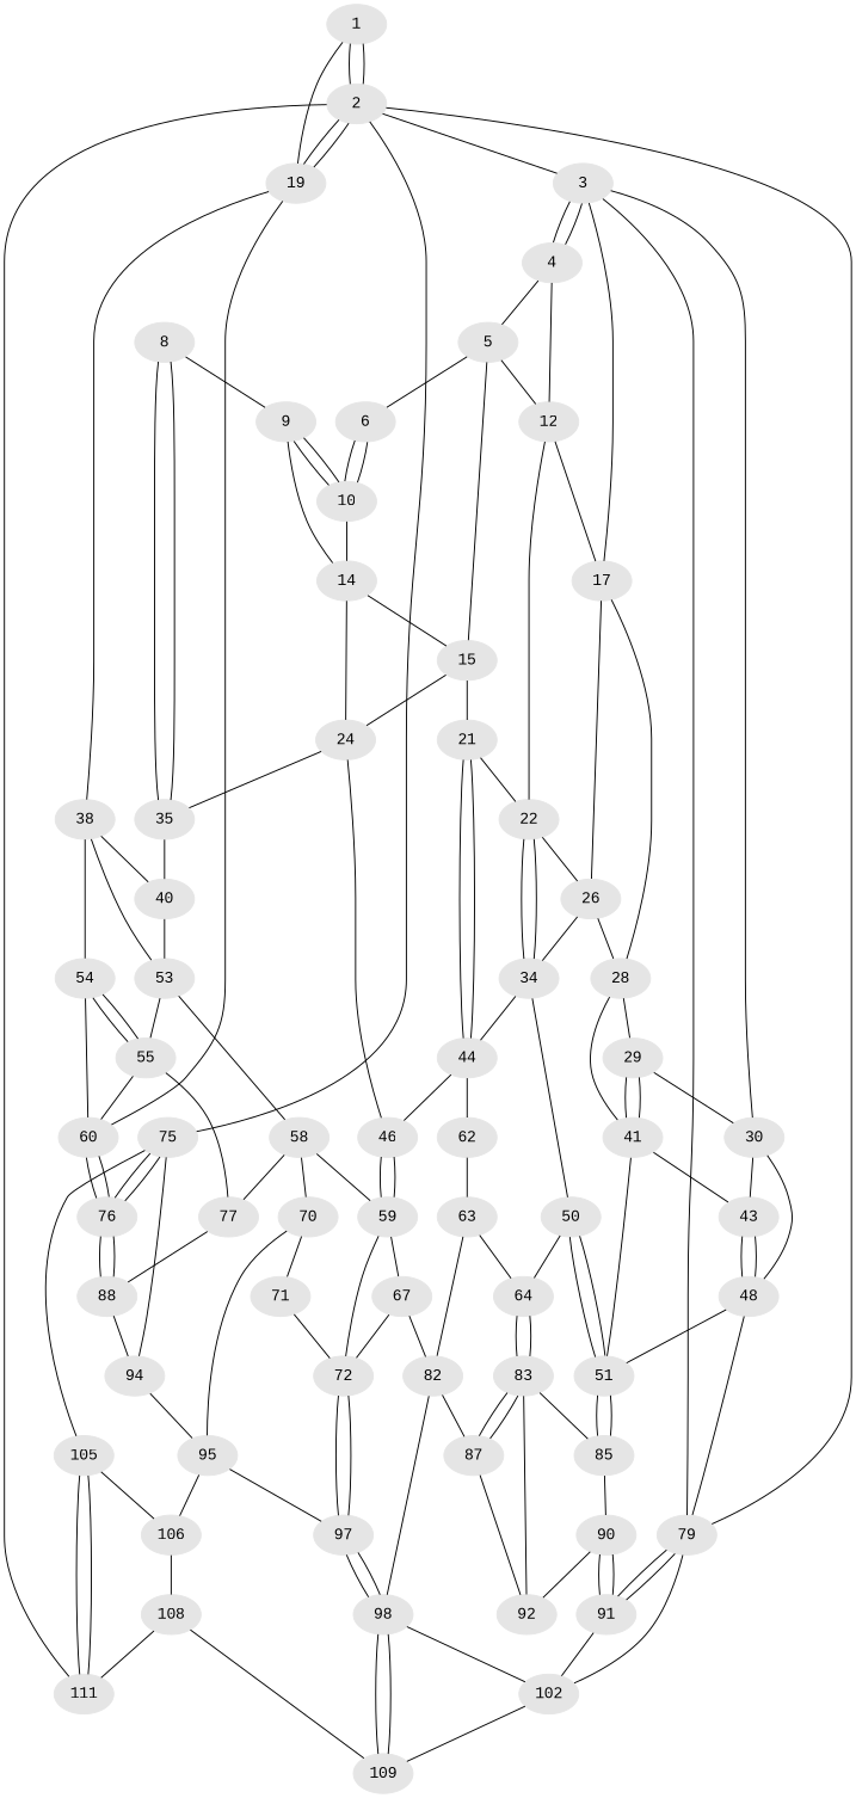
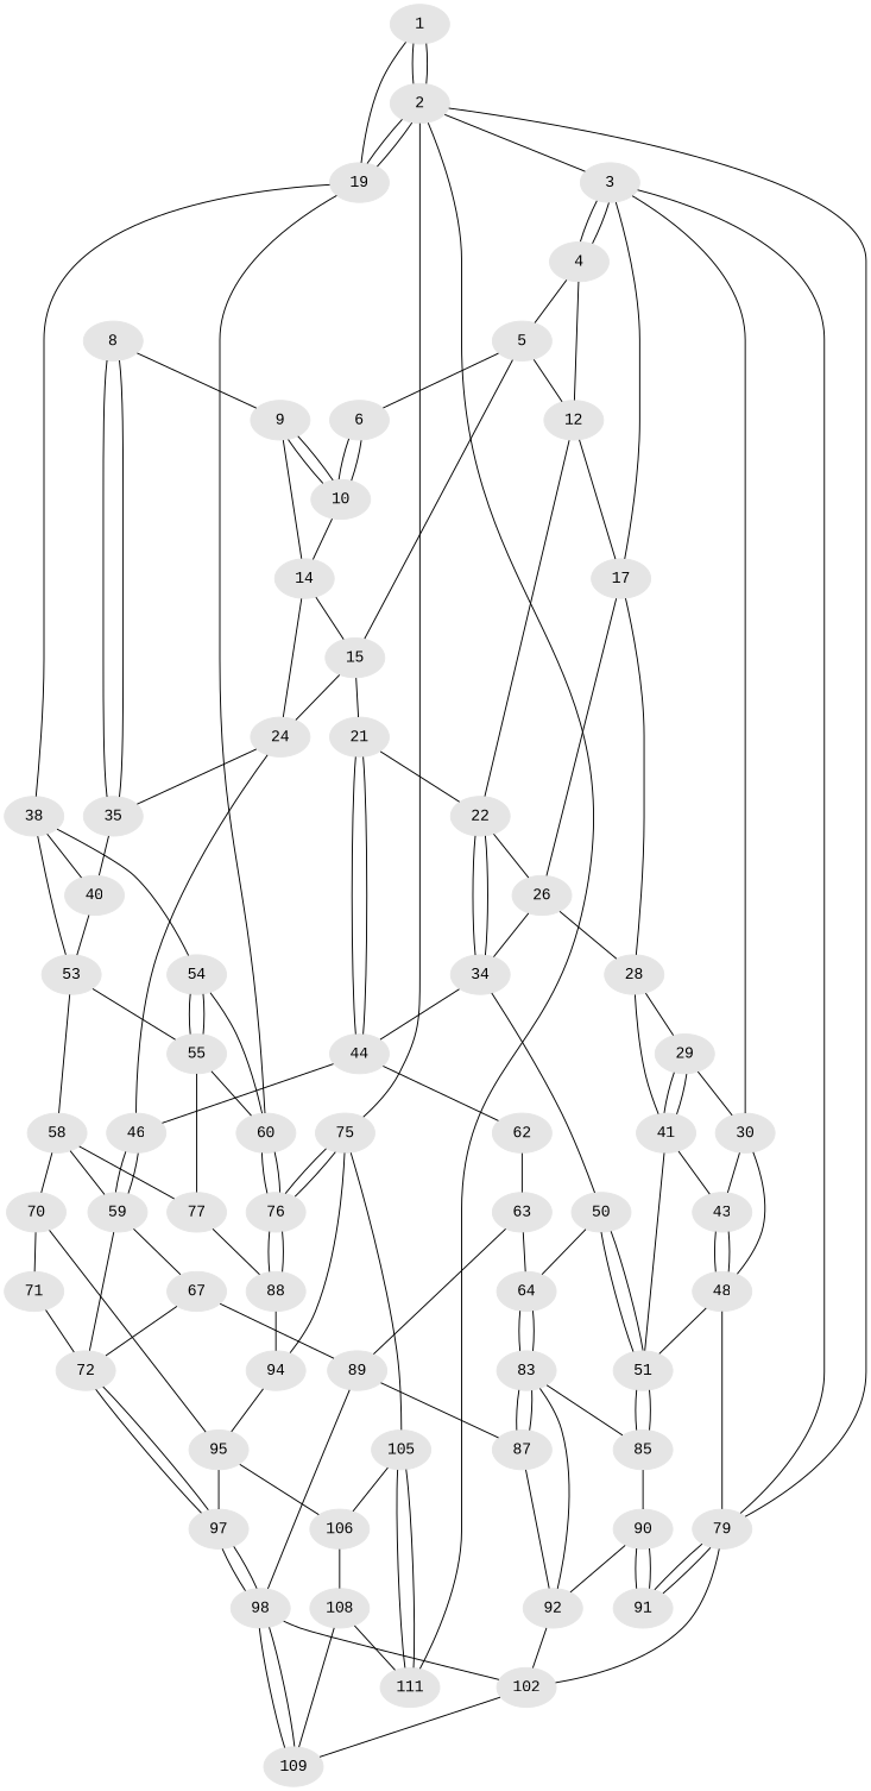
  graph {
    fontname="Liberation Mono"
    node [color=gray90 fontname="Liberation Mono" style=filled]
    edge [fontname="Liberation Mono"]
    1 [super="+7"]
    2 [super="+74"]
    19 [super="+37"]
    3 [super="+18"]
    75 [super="+104"]
    79 [super="+80"]
    111
    8
    9
    35 [super="+36"]
    38 [super="+39"]
    60 [super="+61"]
    4
    17 [super="+27"]
    30 [super="+31"]
    76
    94 [super="+101"]
    105
    91 [super="+103"]
    102 [super="+110"]
    5 [super="+11"]
    12 [super="+13"]
    26 [super="+32"]
    28 [super="+33"]
    43
    48 [super="+65"]
    6
    15 [super="+20"]
    22 [super="+23"]
    10
    24 [super="+25"]
    21
    14 [super="+16"]
    40 [super="+49"]
    34 [super="+45"]
    46
    44 [super="+47"]
    29
    41 [super="+42"]
    53 [super="+57"]
    54
    62 [super="+68"]
    50
    59 [super="+66"]
    51 [super="+52"]
    64
    55 [super="+56"]
    58 [super="+69"]
    85
    63 [super="+78"]
    67 [super="+81"]
    72 [super="+73"]
    83 [super="+84"]
    90 [super="+93"]
    77
    70 [super="+96"]
    88 [super="+89"]
    71
    95 [super="+100"]
-   82 [super="+86"]
+   82 [super="+86" label=89]
    97
    87
    98 [super="+99"]
    92
    106 [super="+107"]
    109
    108 [super="+112"]
    1 -- 2
    1 -- 2
    1 -- 19
    2 -- 19
    2 -- 19
    2 -- 3
    2 -- 75
    2 -- 79
    2 -- 111
    19 -- 38
    19 -- 60
    3 -- 79
    3 -- 4
    3 -- 4
    3 -- 17
    3 -- 30
    75 -- 76
    75 -- 76
    75 -- 94
    75 -- 105
    79 -- 91
    79 -- 91
    79 -- 102
    8 -- 9
    8 -- 35
    8 -- 35
    9 -- 10
    9 -- 10
    9 -- 14
    35 -- 40 [weight=2]
    38 -- 40
    38 -- 53
    38 -- 54
    60 -- 76
    60 -- 76
    4 -- 5
    4 -- 12
    17 -- 26
    17 -- 28
    30 -- 43
    30 -- 48
    76 -- 88
    76 -- 88
    94 -- 95
    105 -- 111
    105 -- 111
    105 -- 106
-   91 -- 102
+   92 -- 102
    102 -- 109
    5 -- 12
    5 -- 6
    5 -- 15
    12 -- 17
    12 -- 22
    26 -- 28
    26 -- 34
    28 -- 29
    28 -- 41
    43 -- 48
    43 -- 48
    48 -- 79
    48 -- 51
    6 -- 10
    6 -- 10
    15 -- 24
    15 -- 21
    22 -- 26
    22 -- 34
    22 -- 34
    10 -- 14
    24 -- 35
    24 -- 46
    21 -- 22
    21 -- 44
    21 -- 44
    14 -- 15
    14 -- 24
    40 -- 53
    34 -- 44
    34 -- 50
    46 -- 59
    46 -- 59
    44 -- 46
    44 -- 62
    29 -- 30
    29 -- 41
    29 -- 41
    41 -- 43
    41 -- 51
    53 -- 55
    53 -- 58
    54 -- 60
    54 -- 55
    54 -- 55
    62 -- 63 [weight=2]
    50 -- 51
    50 -- 51
    50 -- 64
    59 -- 67
    59 -- 72
    51 -- 85
    51 -- 85
    64 -- 83
    64 -- 83
    55 -- 60
    55 -- 77
    58 -- 59
    58 -- 77
    58 -- 70
    85 -- 90
    63 -- 64
    63 -- 82
    67 -- 72
    67 -- 82
    72 -- 97
    72 -- 97
    83 -- 85
    83 -- 87
    83 -- 87
    83 -- 92
    90 -- 91 [weight=2]
    90 -- 91
    90 -- 92
    77 -- 88
    70 -- 71 [weight=2]
    70 -- 95
    88 -- 94 [weight=2]
    71 -- 72
    95 -- 97
    95 -- 106
    82 -- 87
    82 -- 98
    97 -- 98
    97 -- 98
    87 -- 92
    98 -- 102
    98 -- 109
    98 -- 109
    106 -- 108 [weight=2]
    108 -- 111
    108 -- 109
  }
